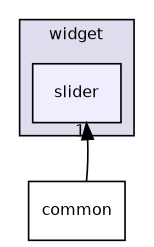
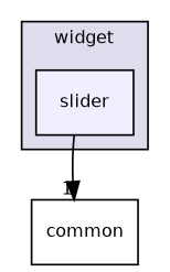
  digraph {
    compound=true
    node [fontname=Helvetica fontsize=10 shape=box]
    n1 [fillcolor="#eeeeff" label=slider pencolor=black style=filled]
    n2 [label=common]
    subgraph cluster_1 {
      bgcolor="#ddddee"
      fontname=Helvetica
      fontsize=10
      label=widget
      pencolor=black
      n1
    }
-   n2 -> n1 [headlabel=1 labeldistance=1.5 labelfontname=Helvetica labelfontsize=10]
+   n1 -> n2 [headlabel=1 labeldistance=1.5 labelfontname=Helvetica labelfontsize=10]
  }
